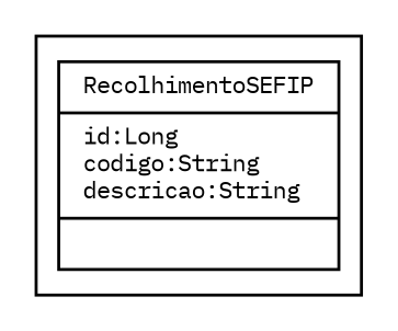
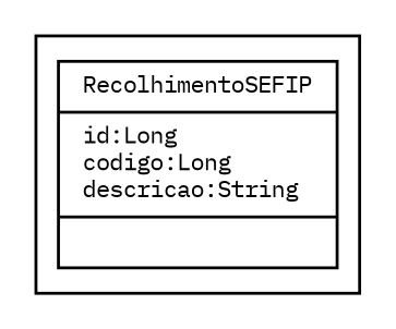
  digraph {
    fontname="IBM Plex Mono"
    fontsize=8
-   n1 [fontname="IBM Plex Mono" fontsize=8 label="{RecolhimentoSEFIP|id:Long\lcodigo:String\ldescricao:String\l|\l}" shape=record]
+   n1 [fontname="IBM Plex Mono" fontsize=8 label="{RecolhimentoSEFIP|id:Long\lcodigo:Long\ldescricao:String\l|\l}" shape=record]
    subgraph cluster_1 {
      n1
    }
  }
